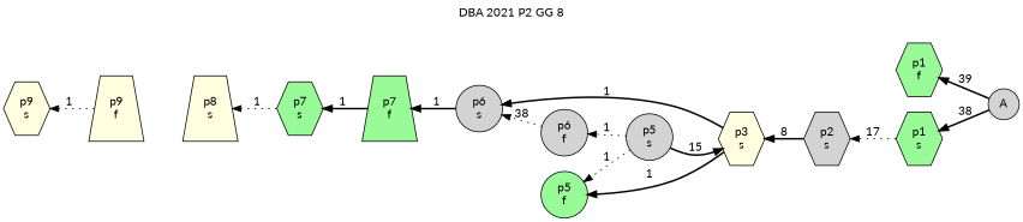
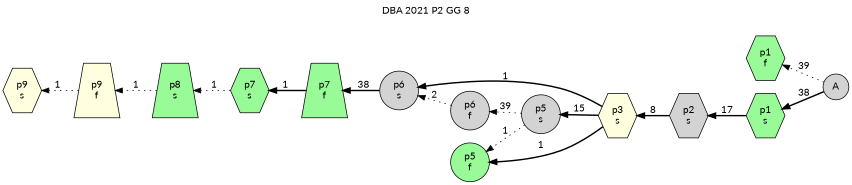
  digraph {
    fontname=Lato
    label=" DBA 2021 P2 GG 8 "
    labelloc=tl
    rankdir=RL
    node [fillcolor=palegreen fontname=Lato shape=hexagon style=filled]
    edge [fontname=Lato style=bold]
    n1 [fillcolor=lightgrey label=A shape=circle]
    n2 [label="p1\nf"]
    n3 [label="p1\ns"]
    n4 [fillcolor=lightgrey label="p2\ns"]
    n5 [fillcolor=lightyellow label="p3\ns"]
    n6 [fillcolor=lightgrey label="p6\ns" shape=circle]
    n7 [fillcolor=lightgrey label="p5\ns" shape=circle]
    n8 [label="p5\nf" shape=circle]
    n9 [label="p7\nf" shape=trapezium]
    n10 [fillcolor=lightgrey label="p6\nf" shape=circle]
    n11 [label="p7\ns"]
-   n12 [fillcolor=lightyellow label="p8\ns" shape=trapezium]
+   n12 [label="p8\ns" shape=trapezium]
    n13 [fillcolor=lightyellow label="p9\nf" shape=trapezium]
    n14 [fillcolor=lightyellow label="p9\ns"]
-   n1 -> n2 [label=39]
+   n1 -> n2 [label=39 style=dotted]
    n1 -> n3 [label=38]
-   n3 -> n4 [label=17 style=dotted]
+   n3 -> n4 [label=17]
    n4 -> n5 [label=8]
    n5 -> n6 [label=1]
-   n7 -> n5 [label=15]
+   n5 -> n7 [label=15]
    n5 -> n8 [label=1]
-   n6 -> n9 [label=1]
+   n6 -> n9 [label=38]
    n7 -> n8 [label=1 style=dotted]
-   n7 -> n10 [label=1 style=dotted]
+   n7 -> n10 [label=39 style=dotted]
    n9 -> n11 [label=1]
-   n10 -> n6 [label=38 style=dotted]
+   n10 -> n6 [label=2 style=dotted]
    n11 -> n12 [label=1 style=dotted]
+   n12 -> n13 [label=1 style=dotted]
    n13 -> n14 [label=1 style=dotted]
  }
